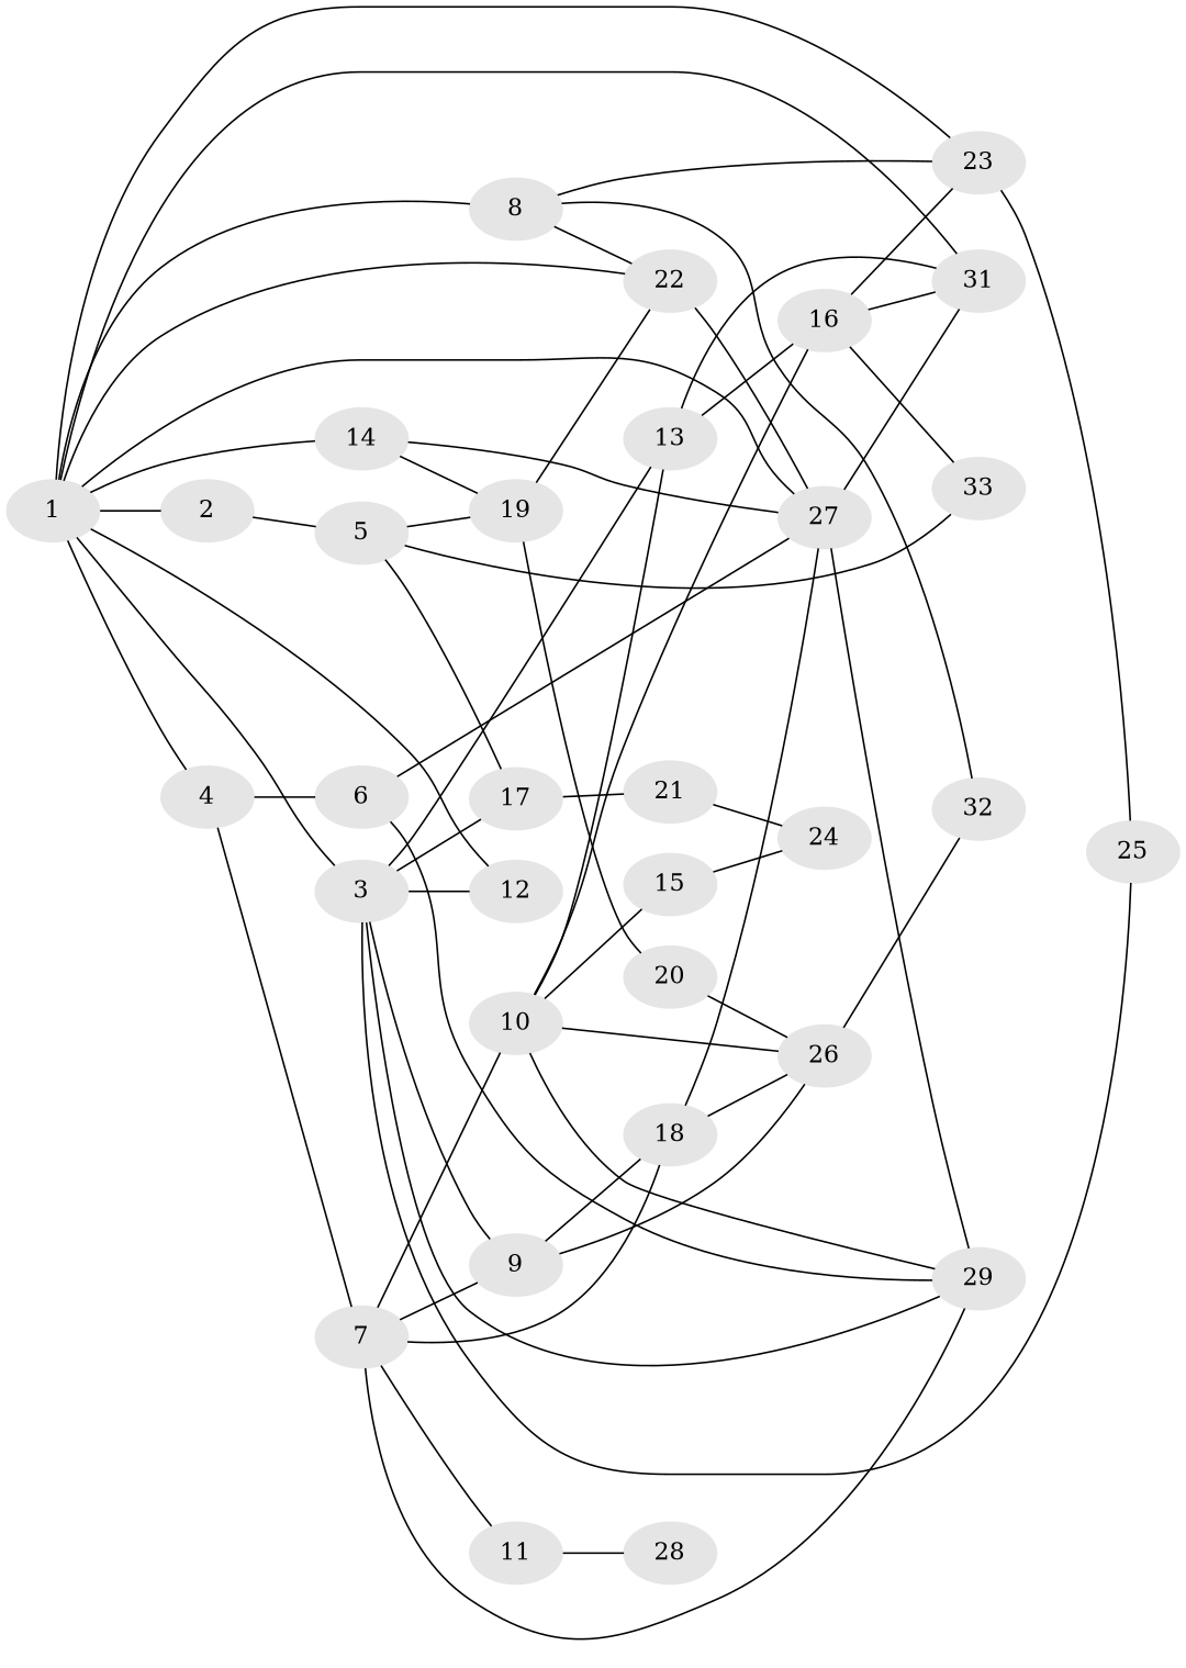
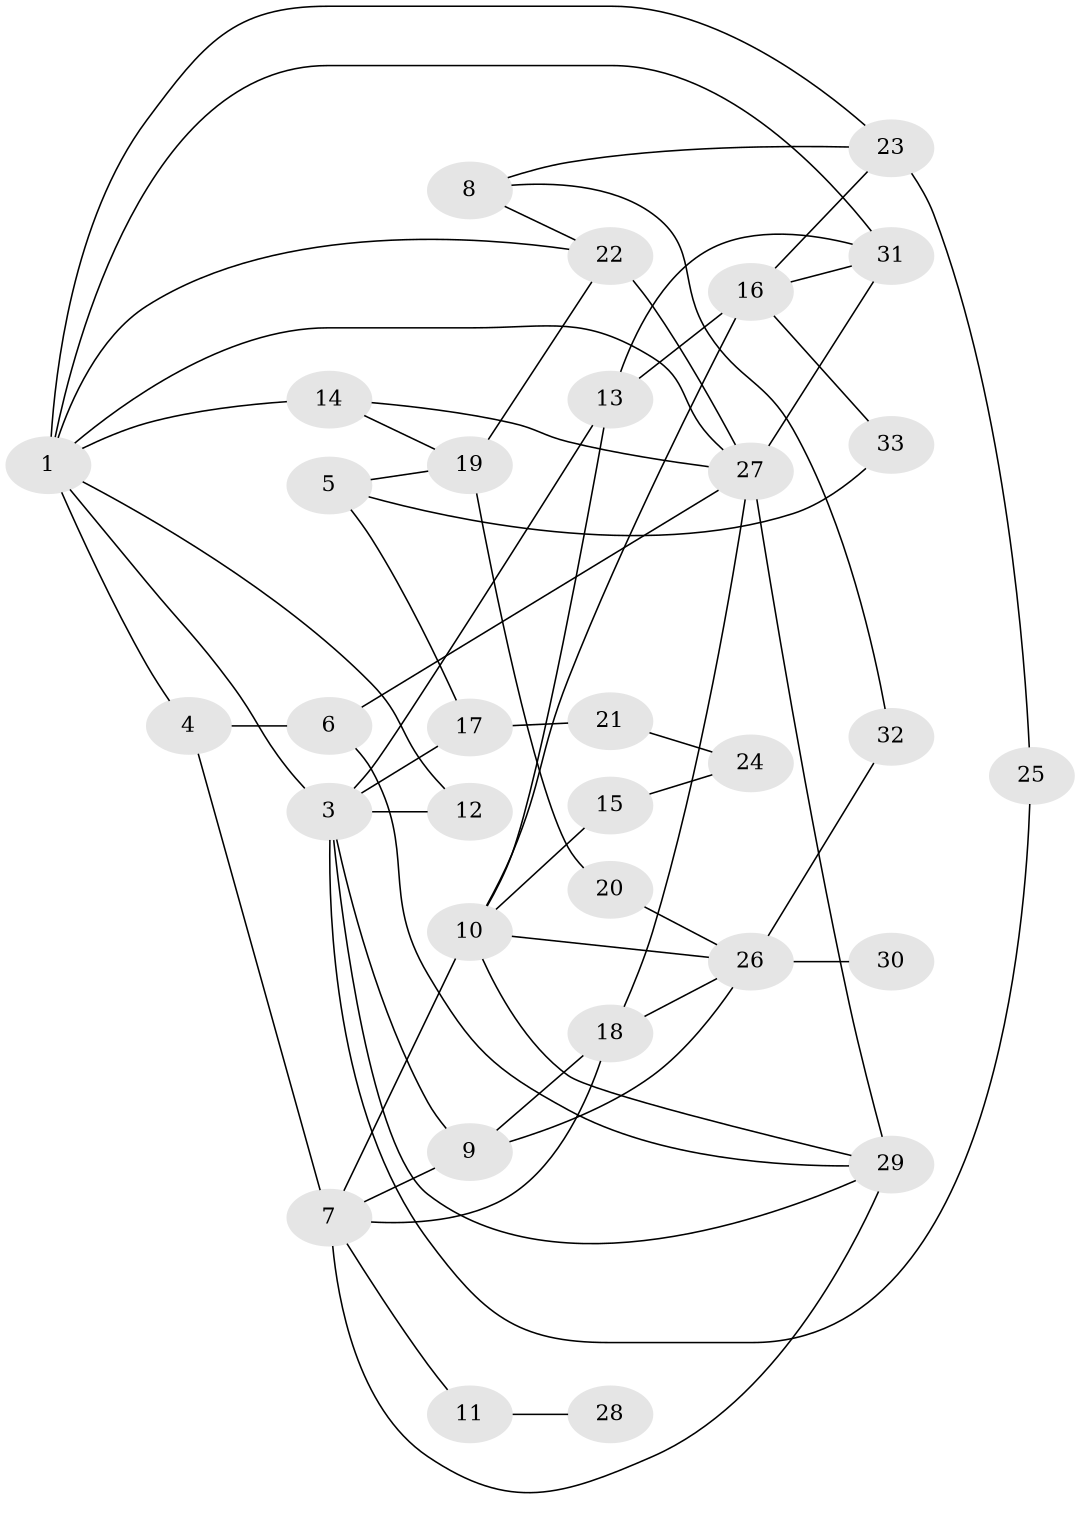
  graph {
    rankdir=LR
    node [color=gray90 style=filled]
    edge [weight=1.0]
    1
-   2
    3
    4
    8
    12
    14
    22
    23
    27
    31
    5
    9
    13
    17
    25
    29
    6
    7
    32
    19
    33
    18
    26
    16
    21
    10
    11
    20
    15
    28
+   30
    24
-   1 -- 2 [weight=4.0]
    1 -- 3
    1 -- 4
-   1 -- 8
    1 -- 12
    1 -- 14
    1 -- 22
    1 -- 23
    1 -- 27
    1 -- 31
-   2 -- 5
    3 -- 12 [weight=2.0]
    3 -- 9
    3 -- 13
    3 -- 17
    3 -- 25
    3 -- 29
    4 -- 6 [weight=2.0]
    4 -- 7
    8 -- 22
    8 -- 23
    8 -- 32
    14 -- 27 [weight=2.0]
    14 -- 19
    22 -- 27
    23 -- 25
    27 -- 31
    27 -- 29
    5 -- 17
    5 -- 19
    5 -- 33
    9 -- 18
    9 -- 26
    13 -- 31
    13 -- 16
    17 -- 21
    6 -- 27
    6 -- 29
    7 -- 9
    7 -- 29
    7 -- 18
    7 -- 10
    7 -- 11
    19 -- 22
    19 -- 20
    18 -- 27
    18 -- 26
    26 -- 32
+   26 -- 30 [weight=2.0]
    16 -- 23
    16 -- 31
    16 -- 33
    21 -- 24
    10 -- 13
    10 -- 29
    10 -- 26
    10 -- 16
    10 -- 15
    11 -- 28
    20 -- 26
    15 -- 24
  }
